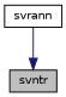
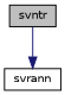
  digraph {
    rankdir=TB
    node [color=black fontname=Helvetica fontsize=10 shape=record style=filled]
    n1 [fillcolor=grey75 fontcolor=black height=0.2 label=svntr width=0.4]
    n2 [fillcolor=white height=0.2 label=svrann width=0.4]
-   n2 -> n1 [color=midnightblue fontname=Helvetica fontsize=10 labelfontname=Helvetica labelfontsize=10 style=solid]
+   n1 -> n2 [color=midnightblue fontname=Helvetica fontsize=10 labelfontname=Helvetica labelfontsize=10 style=solid]
  }
